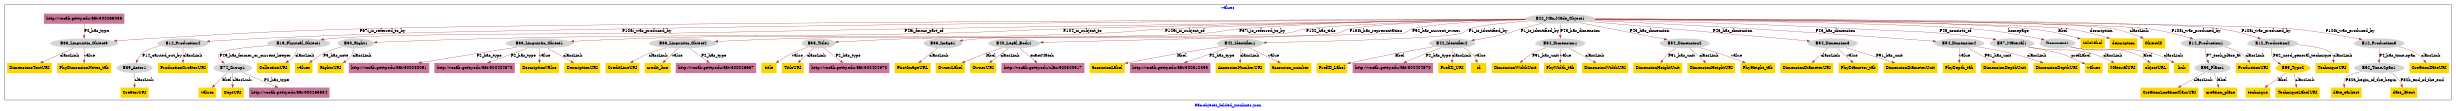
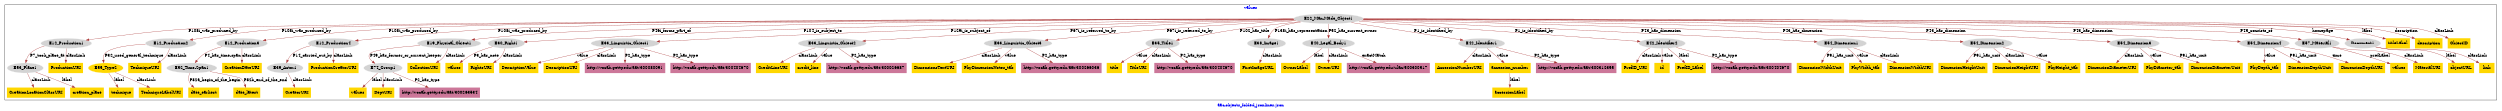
  digraph {
    fontcolor=blue
    label="aac-objects_folded_jsonlines.json"
    remincross=true
    node [fillcolor=gold style=filled shape=plaintext]
    edge [color=brown fontcolor=black]
    n1 [color=white fillcolor=lightgray label=E12_Production1 shape=""]
    n2 [color=white fillcolor=lightgray label=E53_Place1 shape=""]
    n3 [color=white fillcolor=lightgray label=E12_Production2 shape=""]
    n4 [color=white label=E55_Type2 shape=""]
    n5 [color=white fillcolor=lightgray label=E12_Production3 shape=""]
    n6 [color=white fillcolor=lightgray label="E52_Time-Span1" shape=""]
    n7 [color=white fillcolor=lightgray label=E12_Production4 shape=""]
    n8 [color=white fillcolor=lightgray label=E39_Actor1 shape=""]
    n9 [color=white fillcolor=lightgray label=E19_Physical_Object1 shape=""]
    n10 [color=white fillcolor=lightgray label=E74_Group1 shape=""]
    n11 [color=white fillcolor=lightgray label="E22_Man-Made_Object1" shape=""]
    n12 [color=white fillcolor=lightgray label=E30_Right1 shape=""]
    n13 [color=white fillcolor=lightgray label=E33_Linguistic_Object1 shape=""]
    n14 [color=white fillcolor=lightgray label=E33_Linguistic_Object2 shape=""]
    n15 [color=white fillcolor=lightgray label=E33_Linguistic_Object3 shape=""]
    n16 [color=white fillcolor=lightgray label=E35_Title1 shape=""]
    n17 [color=white fillcolor=lightgray label=E38_Image1 shape=""]
    n18 [color=white fillcolor=lightgray label=E40_Legal_Body1 shape=""]
    n19 [color=white fillcolor=lightgray label=E42_Identifier1 shape=""]
    n20 [color=white fillcolor=lightgray label=E42_Identifier2 shape=""]
    n21 [color=white fillcolor=lightgray label=E54_Dimension1 shape=""]
    n22 [color=white fillcolor=lightgray label=E54_Dimension2 shape=""]
    n23 [color=white fillcolor=lightgray label=E54_Dimension3 shape=""]
    n24 [color=white fillcolor=lightgray label=E54_Dimension4 shape=""]
    n25 [color=white fillcolor=lightgray label=E57_Material1 shape=""]
    n26 [color=white fillcolor=lightgray label=Document1 shape=""]
    n27 [label=DimensionDiameterURI]
    n28 [label=AccessionNumberURI]
    n29 [label=DescriptionValue]
    n30 [label=DescriptionURI]
    n31 [label=CollectionURI]
    n32 [label=FirstImageURL]
    n33 [label=DimensionsTextURI]
    n34 [label=PhyDimensionNotes_tab]
    n35 [label=technique]
    n36 [label=title]
    n37 [label=PhyDiameter_tab]
    n38 [label=PhyDepth_tab]
    n39 [label=accession_number]
    n40 [label=DimensionWidthUnit]
    n41 [label=PrefID_URI]
    n42 [label=titleLabel]
    n43 [label=CreditLineURI]
    n44 [label=DimensionDepthUnit]
    n45 [label=TitleURI]
    n46 [label=CreatorURI]
    n47 [label=description]
    n48 [label=DimensionHeightUnit]
    n49 [label=PhyWidth_tab]
    n50 [label=values]
    n51 [label=accessionLabel]
    n52 [label=CreationDateURI]
    n53 [label=values]
    n54 [label=DimensionHeightURI]
    n55 [label=RightsURI]
    n56 [label=objectURL]
    n57 [label=DimensionDiameterUnit]
    n58 [label=TechniqueLabelURI]
    n59 [label=id]
    n60 [label=DimensionWidthURI]
    n61 [label=ProductionURI]
    n62 [label=date_earliest]
    n63 [label=date_latest]
    n64 [label=values]
    n65 [label=CreationLocationClassURI]
    n66 [label=OwnerLabel]
    n67 [label=ProductionCreatorURI]
    n68 [label=PhyHeight_tab]
    n69 [label=MaterialURI]
    n70 [label=link]
    n71 [label=PrefID_Label]
    n72 [label=OwnerURI]
    n73 [label=DimensionDepthURI]
    n74 [label=TechniqueURI]
    n75 [label=credit_line]
    n76 [label=creation_place]
    n77 [label=DeptURI]
    n78 [label=ObjectID]
    n79 [fillcolor="#CC7799" label="http://vocab.getty.edu/aat/300263534"]
    n80 [fillcolor="#CC7799" label="http://vocab.getty.edu/aat/300080091"]
    n81 [fillcolor="#CC7799" label="http://vocab.getty.edu/aat/300404670"]
    n82 [fillcolor="#CC7799" label="http://vocab.getty.edu/ulan/500300517"]
    n83 [fillcolor="#CC7799" label="http://vocab.getty.edu/aat/300404670"]
    n84 [fillcolor="#CC7799" label="http://vocab.getty.edu/aat/300312355"]
    n85 [fillcolor="#CC7799" label="http://vocab.getty.edu/aat/300266036"]
    n86 [fillcolor="#CC7799" label="http://vocab.getty.edu/aat/300026687"]
    n87 [fillcolor="#CC7799" label="http://vocab.getty.edu/aat/300404670"]
    subgraph cluster_1 {
      label=values
      n1
      n2
      n3
      n4
      n5
      n6
      n7
      n8
      n9
      n10
      n11
      n12
      n13
      n14
      n15
      n16
      n17
      n18
      n19
      n20
      n21
      n22
      n23
      n24
      n25
      n26
      n27
      n28
      n29
      n30
      n31
      n32
      n33
      n34
      n35
      n36
      n37
      n38
      n39
      n40
      n41
      n42
      n43
      n44
      n45
      n46
      n47
      n48
      n49
      n50
      n51
      n52
      n53
      n54
      n55
      n56
      n57
      n58
      n59
      n60
      n61
      n62
      n63
      n64
      n65
      n66
      n67
      n68
      n69
      n70
      n71
      n72
      n73
      n74
      n75
      n76
      n77
      n78
      n79
      n80
      n81
      n82
      n83
      n84
      n85
      n86
      n87
    }
    n1 -> n2 [label=P7_took_place_at]
    n1 -> n61 [label=classLink]
    n2 -> n65 [label=classLink]
    n2 -> n76 [label=label]
    n3 -> n4 [label=P32_used_general_technique]
    n3 -> n74 [label=classLink]
    n4 -> n35 [label=label]
    n4 -> n58 [label=classLink]
    n5 -> n6 [label="P4_has_time-span"]
    n5 -> n52 [label=classLink]
    n6 -> n62 [label=P82a_begin_of_the_begin]
    n6 -> n63 [label=P82b_end_of_the_end]
    n7 -> n8 [label=P14_carried_out_by]
    n7 -> n67 [label=classLink]
    n8 -> n46 [label=classLink]
    n9 -> n10 [label=P49_has_former_or_current_keeper]
    n9 -> n31 [label=classLink]
    n10 -> n50 [label=label]
    n10 -> n77 [label=classLink]
    n10 -> n79 [label=P2_has_type]
    n11 -> n1 [label=P108i_was_produced_by]
    n11 -> n3 [label=P108i_was_produced_by]
    n11 -> n5 [label=P108i_was_produced_by]
    n11 -> n7 [label=P108i_was_produced_by]
    n11 -> n9 [label=P46i_forms_part_of]
    n11 -> n12 [label=P104_is_subject_to]
    n11 -> n13 [label=P129i_is_subject_of]
    n11 -> n14 [label=P67i_is_referred_to_by]
    n11 -> n15 [label=P67i_is_referred_to_by]
    n11 -> n16 [label=P102_has_title]
    n11 -> n17 [label=P138i_has_representation]
    n11 -> n18 [label=P52_has_current_owner]
    n11 -> n19 [label=P1_is_identified_by]
    n11 -> n20 [label=P1_is_identified_by]
    n11 -> n21 [label=P43_has_dimension]
    n11 -> n22 [label=P43_has_dimension]
    n11 -> n23 [label=P43_has_dimension]
    n11 -> n24 [label=P43_has_dimension]
    n11 -> n25 [label=P45_consists_of]
    n11 -> n26 [label=homepage]
    n11 -> n42 [label=label]
    n11 -> n47 [label=description]
    n11 -> n78 [label=classLink]
    n12 -> n53 [label=P3_has_note]
    n12 -> n55 [label=classLink]
    n13 -> n29 [label=value]
    n13 -> n30 [label=classLink]
    n13 -> n80 [label=P2_has_type]
    n13 -> n81 [label=P2_has_type]
    n14 -> n43 [label=classLink]
    n14 -> n75 [label=value]
    n14 -> n86 [label=P2_has_type]
    n15 -> n33 [label=classLink]
    n15 -> n34 [label=value]
-   n85 -> n15 [label=P2_has_type]
+   n15 -> n85 [label=P2_has_type]
    n16 -> n36 [label=value]
    n16 -> n45 [label=classLink]
    n16 -> n83 [label=P2_has_type]
    n17 -> n32 [label=classLink]
    n18 -> n66 [label=label]
    n18 -> n72 [label=classLink]
    n18 -> n82 [label=exactMatch]
    n19 -> n28 [label=classLink]
    n19 -> n39 [label=value]
-   n19 -> n51 [label=label]
+   n39 -> n51 [label=label]
    n19 -> n84 [label=P2_has_type]
    n20 -> n41 [label=classLink]
    n20 -> n59 [label=value]
    n20 -> n71 [label=label]
    n20 -> n87 [label=P2_has_type]
    n21 -> n40 [label=P91_has_unit]
    n21 -> n49 [label=value]
    n21 -> n60 [label=classLink]
    n22 -> n48 [label=P91_has_unit]
    n22 -> n54 [label=classLink]
    n22 -> n68 [label=value]
    n23 -> n27 [label=classLink]
    n23 -> n37 [label=value]
    n23 -> n57 [label=P91_has_unit]
    n24 -> n38 [label=value]
    n24 -> n44 [label=P91_has_unit]
-   n24 -> n73 [label=classLink]
+   n24 -> n73 [label=time]
    n25 -> n64 [label=prefLabel]
    n25 -> n69 [label=classLink]
    n26 -> n56 [label=label]
    n26 -> n70 [label=classLink]
  }
